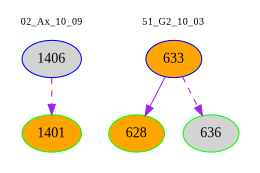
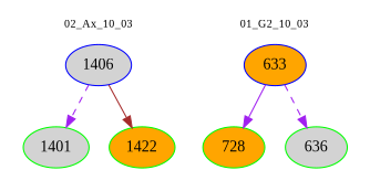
  digraph {
    fontname="Liberation Serif"
    node [color=green fillcolor=lightgrey fontname="Liberation Serif" style=filled]
    edge [color=purple fontname="Liberation Serif" style=dashed]
    n1 [color=blue label=1406]
-   n2 [fillcolor=orange label=1401]
+   n2 [label=1401]
+   n3 [fillcolor=orange label=1422]
    n4 [color=blue fillcolor=orange label=633]
-   n5 [fillcolor=orange label=628]
+   n5 [fillcolor=orange label=728]
    n6 [label=636]
    subgraph cluster_1 {
      color=white
      fontsize=10
-     label="02_Ax_10_09"
+     label="02_Ax_10_03"
      n1
      n2
+     n3
    }
    subgraph cluster_2 {
      color=white
      fontsize=10
-     label="51_G2_10_03"
+     label="01_G2_10_03"
      n4
      n5
      n6
    }
    n1 -> n2
+   n1 -> n3 [color=brown style=solid]
    n4 -> n5 [style=solid]
    n4 -> n6
  }
